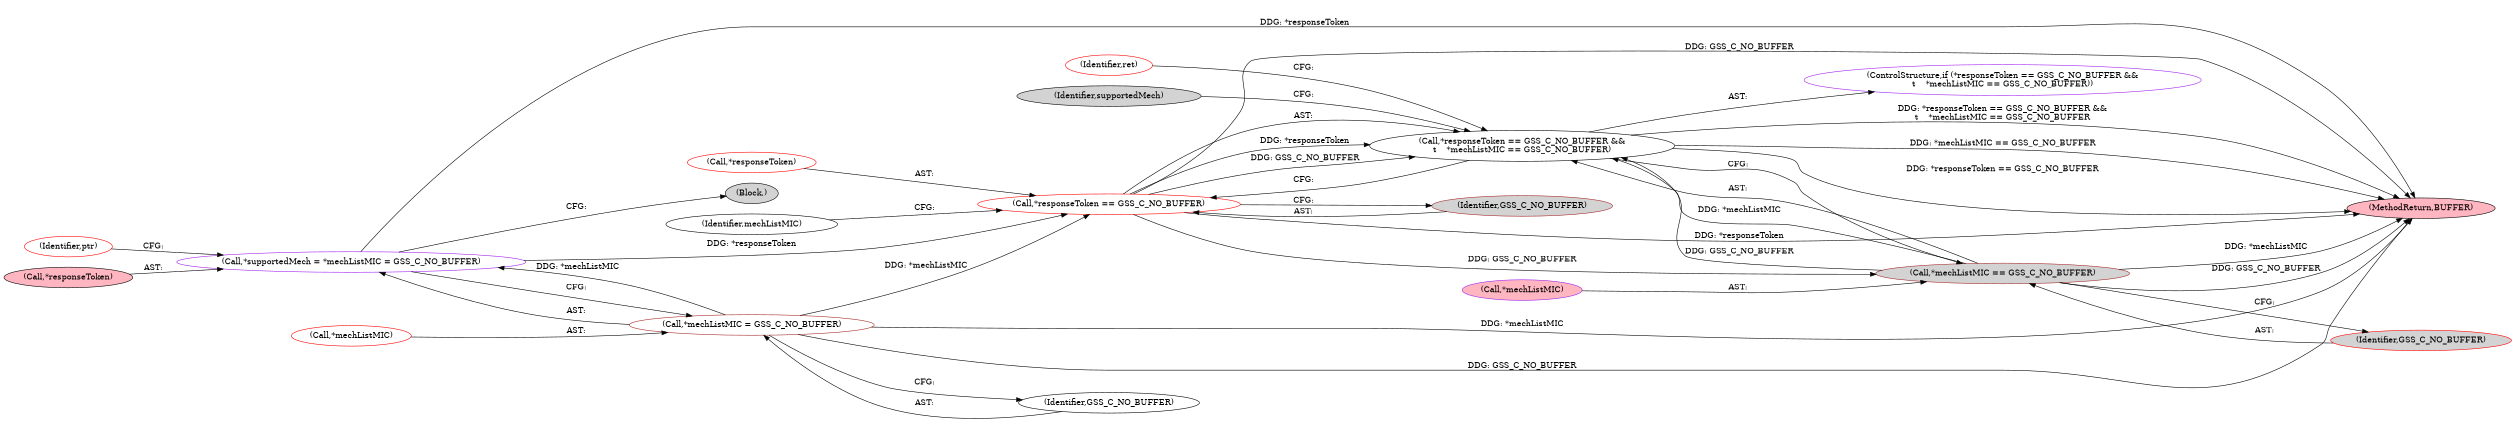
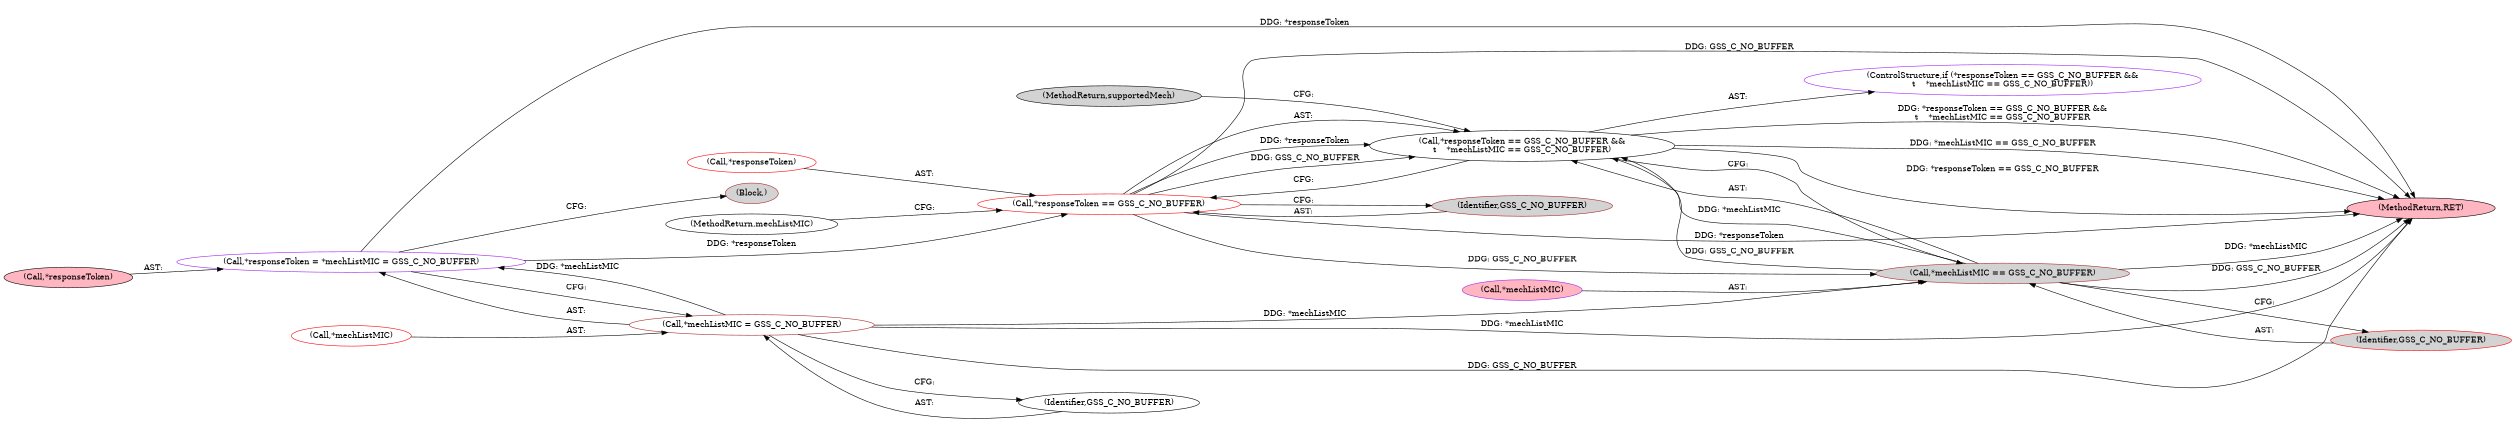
  digraph {
    rankdir=LR
    node [color=black fillcolor=white style=filled]
    n1 [color=red label="(Call,*responseToken == GSS_C_NO_BUFFER)"]
    n2 [label="(Call,*responseToken == GSS_C_NO_BUFFER &&\n\t    *mechListMIC == GSS_C_NO_BUFFER)"]
    n3 [color=brown fillcolor=lightgrey label="(Call,*mechListMIC == GSS_C_NO_BUFFER)"]
-   n4 [fillcolor=lightpink label="(MethodReturn,BUFFER)"]
+   n4 [fillcolor=lightpink label="(MethodReturn,RET)"]
    n5 [color=brown fillcolor=lightgrey label="(Identifier,GSS_C_NO_BUFFER)"]
    n6 [color=purple label="(ControlStructure,if (*responseToken == GSS_C_NO_BUFFER &&\n\t    *mechListMIC == GSS_C_NO_BUFFER))"]
    n7 [color=red fillcolor=lightgrey label="(Identifier,GSS_C_NO_BUFFER)"]
-   n8 [color=purple label="(Call,*supportedMech = *mechListMIC = GSS_C_NO_BUFFER)"]
+   n8 [color=purple label="(Call,*responseToken = *mechListMIC = GSS_C_NO_BUFFER)"]
    n9 [color=brown label="(Call,*mechListMIC = GSS_C_NO_BUFFER)"]
-   n10 [fillcolor=lightgrey label="(Block,)"]
+   n10 [color=brown fillcolor=lightgrey label="(Block,)"]
    n11 [label="(Identifier,GSS_C_NO_BUFFER)"]
-   n12 [color=red label="(Identifier,ptr)"]
    n13 [color=red label="(Call,*responseToken)"]
    n14 [color=red label="(Call,*mechListMIC)"]
-   n15 [label="(Identifier,mechListMIC)"]
+   n15 [label="(MethodReturn,mechListMIC)"]
    n16 [fillcolor=lightpink label="(Call,*responseToken)"]
-   n17 [color=red label="(Identifier,ret)"]
-   n18 [fillcolor=lightgrey label="(Identifier,supportedMech)"]
+   n18 [fillcolor=lightgrey label="(MethodReturn,supportedMech)"]
    n19 [color=purple fillcolor=lightpink label="(Call,*mechListMIC)"]
    n1 -> n2 [label="AST: "]
    n1 -> n2 [label="DDG: *responseToken"]
    n1 -> n2 [label="DDG: GSS_C_NO_BUFFER"]
    n1 -> n3 [label="DDG: GSS_C_NO_BUFFER"]
    n1 -> n4 [label="DDG: GSS_C_NO_BUFFER"]
    n1 -> n4 [label="DDG: *responseToken"]
    n1 -> n5 [label="CFG: "]
    n2 -> n1 [label="CFG: "]
    n2 -> n3 [label="CFG: "]
    n2 -> n4 [label="DDG: *responseToken == GSS_C_NO_BUFFER"]
    n2 -> n4 [label="DDG: *mechListMIC == GSS_C_NO_BUFFER"]
    n2 -> n4 [label="DDG: *responseToken == GSS_C_NO_BUFFER &&\n\t    *mechListMIC == GSS_C_NO_BUFFER"]
    n2 -> n6 [label="AST: "]
    n3 -> n2 [label="AST: "]
    n3 -> n2 [label="DDG: *mechListMIC"]
    n3 -> n2 [label="DDG: GSS_C_NO_BUFFER"]
    n3 -> n4 [label="DDG: GSS_C_NO_BUFFER"]
    n3 -> n4 [label="DDG: *mechListMIC"]
    n3 -> n7 [label="CFG: "]
    n5 -> n1 [label="AST: "]
    n7 -> n3 [label="AST: "]
    n8 -> n1 [label="DDG: *responseToken"]
    n8 -> n4 [label="DDG: *responseToken"]
    n8 -> n9 [label="CFG: "]
    n8 -> n10 [label="CFG: "]
-   n9 -> n1 [label="DDG: *mechListMIC"]
+   n9 -> n3 [label="DDG: *mechListMIC"]
    n9 -> n4 [label="DDG: *mechListMIC"]
    n9 -> n4 [label="DDG: GSS_C_NO_BUFFER"]
    n9 -> n8 [label="AST: "]
    n9 -> n8 [label="DDG: *mechListMIC"]
    n9 -> n11 [label="CFG: "]
    n11 -> n9 [label="AST: "]
-   n12 -> n8 [label="CFG: "]
    n13 -> n1 [label="AST: "]
    n14 -> n9 [label="AST: "]
    n15 -> n1 [label="CFG: "]
    n16 -> n8 [label="AST: "]
-   n17 -> n2 [label="CFG: "]
    n18 -> n2 [label="CFG: "]
    n19 -> n3 [label="AST: "]
  }
